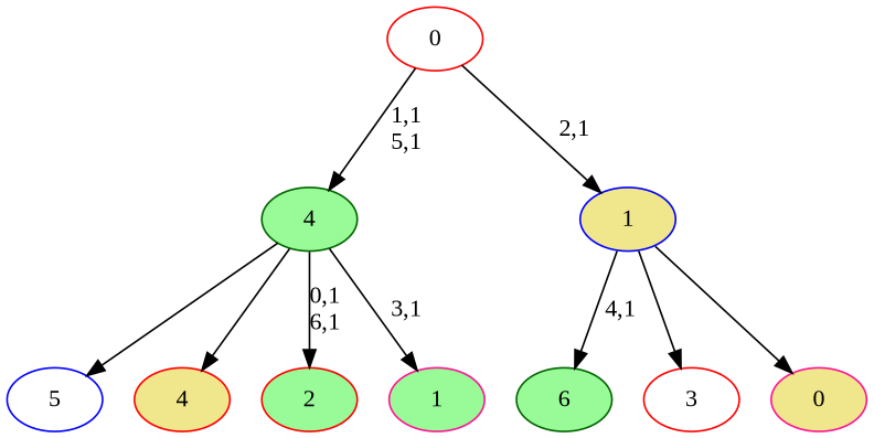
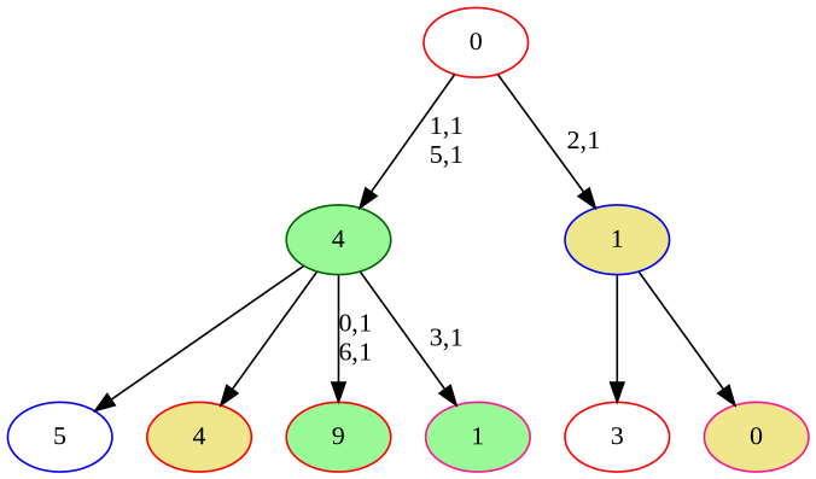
  digraph {
    fontname="Liberation Serif"
    node [color=red fillcolor=palegreen fontname="Liberation Serif" style=filled]
    edge [fontname="Liberation Serif"]
-   n1 [color=darkgreen label=6]
    n2 [color=blue fillcolor=white label=5]
    n3 [fillcolor=khaki label=4]
    n4 [fillcolor=white label=3]
-   n5 [label=2]
+   n5 [label=9]
    n6 [color=deeppink label=1]
    4 [color=darkgreen]
    n8 [color=deeppink fillcolor=khaki label=0]
    1 [color=blue fillcolor=khaki]
    0 [fillcolor=white]
    4 -> n2
    4 -> n3
    4 -> n5 [label="0,1\n6,1"]
    4 -> n6 [label="3,1"]
-   1 -> n1 [label="4,1"]
    1 -> n4
    1 -> n8
    0 -> 4 [label="1,1\n5,1"]
    0 -> 1 [label="2,1"]
  }
